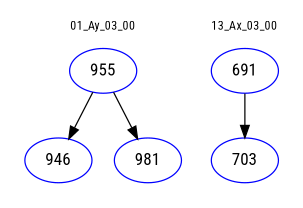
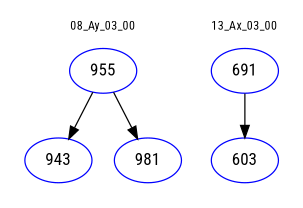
  digraph {
    fontname="Roboto Condensed"
    node [color=blue fontname="Roboto Condensed"]
    edge [color=black fontname="Roboto Condensed"]
    n1 [label=955]
-   n2 [label=946]
+   n2 [label=943]
    n3 [label=981]
    n4 [label=691]
-   n5 [label=703]
+   n5 [label=603]
    subgraph cluster_1 {
      color=white
      fontsize=10
-     label="01_Ay_03_00"
+     label="08_Ay_03_00"
      n1
      n2
      n3
    }
    subgraph cluster_2 {
      color=white
      fontsize=10
      label="13_Ax_03_00"
      n4
      n5
    }
    n1 -> n2
    n1 -> n3
    n4 -> n5
  }
